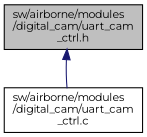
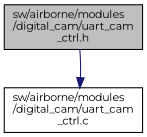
  digraph {
    fontname=Montserrat
    node [color=black fontname=Montserrat fontsize=10 shape=record style=filled]
    n1 [fillcolor=grey75 fontcolor=black height=0.2 label="sw/airborne/modules\l/digital_cam/uart_cam\l_ctrl.h" width=0.4]
    n2 [fillcolor=white height=0.2 label="sw/airborne/modules\l/digital_cam/uart_cam\l_ctrl.c" width=0.4]
-   n1 -> n2 [color=midnightblue dir=back fontname=Montserrat fontsize=10 labelfontname=FreeSans labelfontsize=10 style=solid]
+   n2 -> n1 [color=midnightblue dir=back fontname=Montserrat fontsize=10 labelfontname=FreeSans labelfontsize=10 style=solid]
  }
